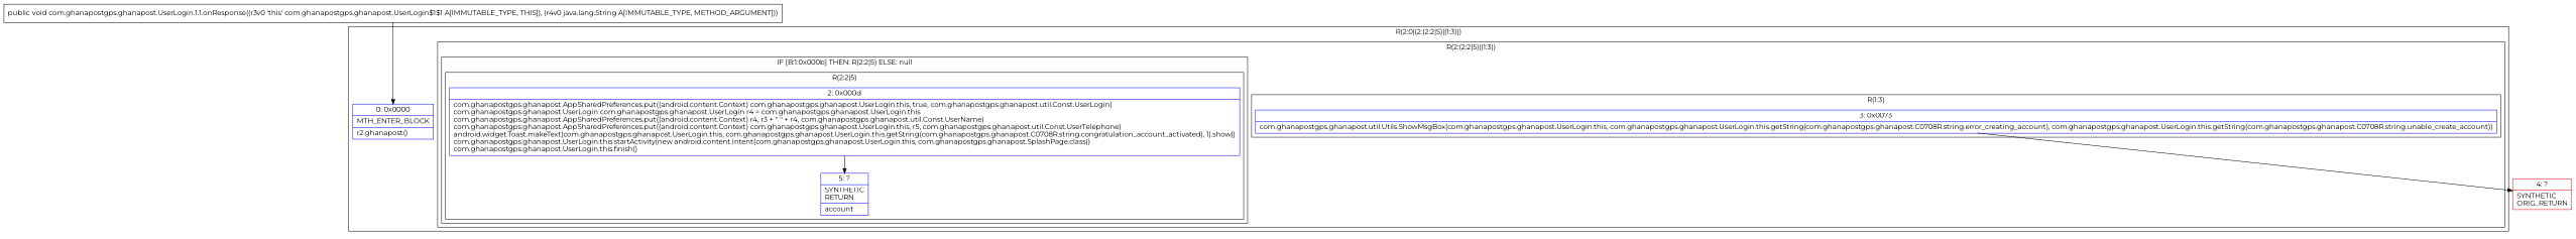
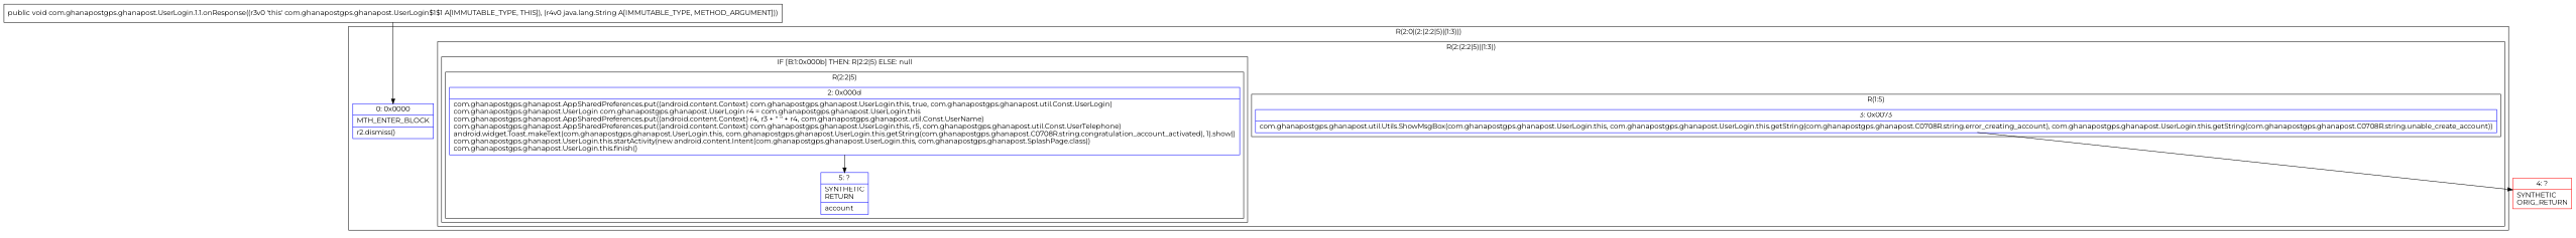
  digraph {
    fontname=Montserrat
    node [color=blue fontname=Montserrat shape=record]
    edge [fontname=Montserrat]
    n1 [label="{2\:\ 0x000d|com.ghanapostgps.ghanapost.AppSharedPreferences.put((android.content.Context) com.ghanapostgps.ghanapost.UserLogin.this, true, com.ghanapostgps.ghanapost.util.Const.UserLogin)\lcom.ghanapostgps.ghanapost.UserLogin com.ghanapostgps.ghanapost.UserLogin r4 = com.ghanapostgps.ghanapost.UserLogin.this\lcom.ghanapostgps.ghanapost.AppSharedPreferences.put((android.content.Context) r4, r3 + \" \" + r4, com.ghanapostgps.ghanapost.util.Const.UserName)\lcom.ghanapostgps.ghanapost.AppSharedPreferences.put((android.content.Context) com.ghanapostgps.ghanapost.UserLogin.this, r5, com.ghanapostgps.ghanapost.util.Const.UserTelephone)\landroid.widget.Toast.makeText(com.ghanapostgps.ghanapost.UserLogin.this, com.ghanapostgps.ghanapost.UserLogin.this.getString(com.ghanapostgps.ghanapost.C0708R.string.congratulation_account_activated), 1).show()\lcom.ghanapostgps.ghanapost.UserLogin.this.startActivity(new android.content.Intent(com.ghanapostgps.ghanapost.UserLogin.this, com.ghanapostgps.ghanapost.SplashPage.class))\lcom.ghanapostgps.ghanapost.UserLogin.this.finish()\l}"]
    n2 [label="{5\:\ ?|SYNTHETIC\lRETURN\l|account\l}"]
    n3 [label="{3\:\ 0x0073|com.ghanapostgps.ghanapost.util.Utils.ShowMsgBox(com.ghanapostgps.ghanapost.UserLogin.this, com.ghanapostgps.ghanapost.UserLogin.this.getString(com.ghanapostgps.ghanapost.C0708R.string.error_creating_account), com.ghanapostgps.ghanapost.UserLogin.this.getString(com.ghanapostgps.ghanapost.C0708R.string.unable_create_account))\l}"]
-   n4 [label="{0\:\ 0x0000|MTH_ENTER_BLOCK\l|r2.ghanapost()\l}"]
+   n4 [label="{0\:\ 0x0000|MTH_ENTER_BLOCK\l|r2.dismiss()\l}"]
    n5 [color=red label="{4\:\ ?|SYNTHETIC\lORIG_RETURN\l}"]
    n6 [label="{public void com.ghanapostgps.ghanapost.UserLogin.1.1.onResponse((r3v0 'this' com.ghanapostgps.ghanapost.UserLogin$1$1 A[IMMUTABLE_TYPE, THIS]), (r4v0 java.lang.String A[IMMUTABLE_TYPE, METHOD_ARGUMENT])) }" color=""]
    subgraph cluster_1 {
      label="R(2:0|(2:(2:2|5)|(1:3)))"
      n4
      subgraph cluster_2 {
        label="R(2:(2:2|5)|(1:3))"
        subgraph cluster_3 {
          label="IF [B:1:0x000b] THEN: R(2:2|5) ELSE: null"
          subgraph cluster_4 {
            label="R(2:2|5)"
            n1
            n2
          }
        }
        subgraph cluster_5 {
-         label="R(1:3)"
+         label="R(1:5)"
          n3
        }
      }
    }
    n1 -> n2
    n3 -> n5
    n6 -> n4
  }
